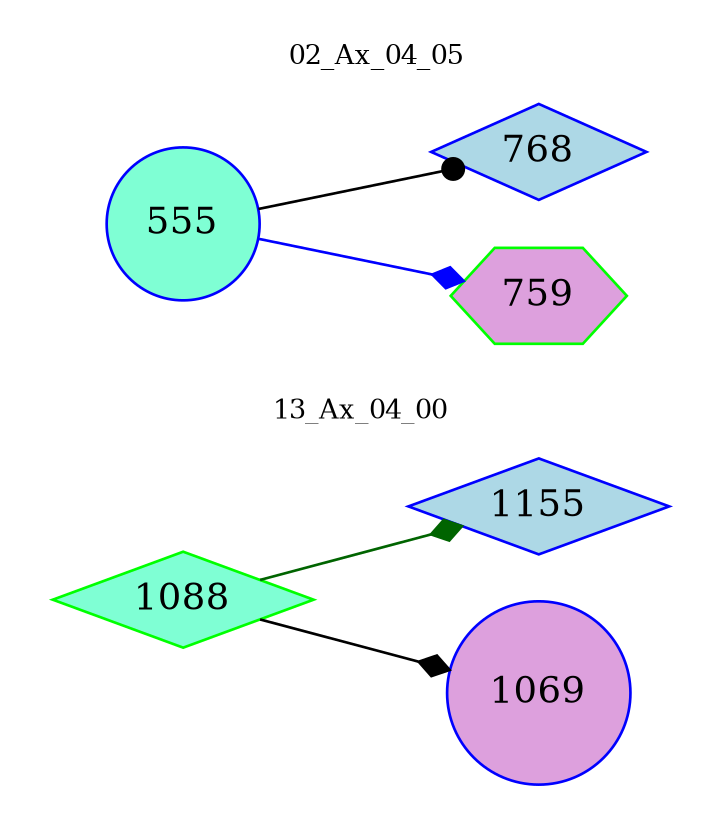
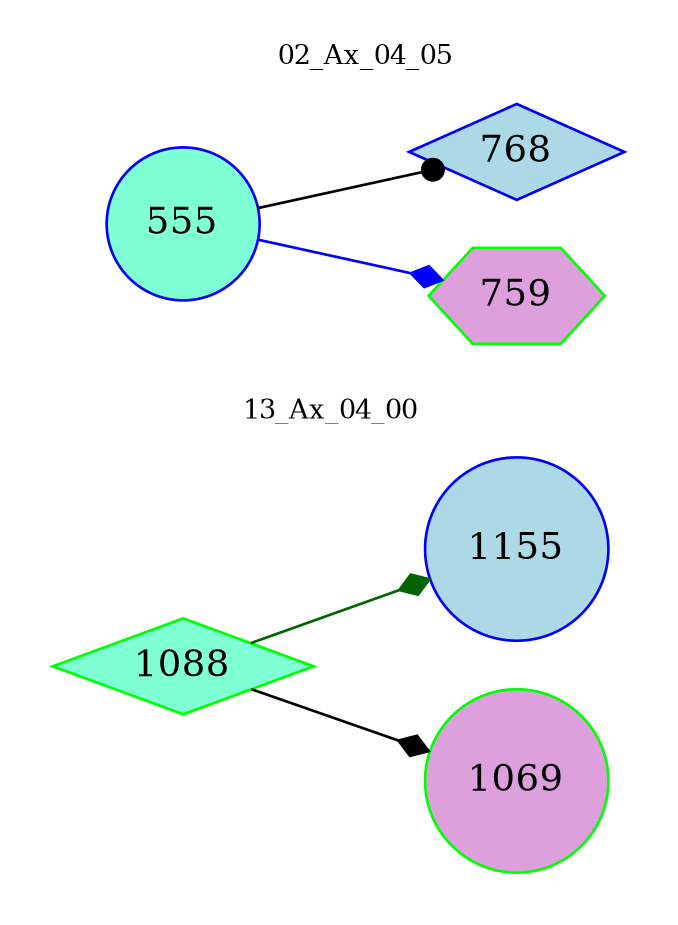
  digraph {
    rankdir=LR
    node [color=green fillcolor=aquamarine shape=diamond style=filled]
    edge [arrowhead=diamond color=black]
    n1 [label=1088]
-   n2 [color=blue fillcolor=plum label=1069 shape=circle]
-   n3 [color=blue fillcolor=lightblue label=1155]
+   n2 [fillcolor=plum label=1069 shape=circle]
+   n3 [color=blue fillcolor=lightblue label=1155 shape=circle]
    n4 [color=blue label=555 shape=circle]
    n5 [fillcolor=plum label=759 shape=hexagon]
    n6 [color=blue fillcolor=lightblue label=768]
    subgraph cluster_1 {
      color=white
      fontsize=10
      label="13_Ax_04_00"
      n1
      n2
      n3
    }
    subgraph cluster_2 {
      color=white
      fontsize=10
      label="02_Ax_04_05"
      n4
      n5
      n6
    }
    n1 -> n2
    n1 -> n3 [color=darkgreen]
    n4 -> n5 [color=blue]
    n4 -> n6 [arrowhead=dot]
  }
